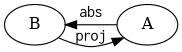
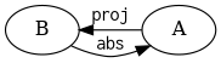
  digraph {
    node [shape=ellipse]
    edge [fontname=courier]
    n1 [label=B]
    n2 [label=A]
    subgraph sub_1 {
      rank=source
      n1
    }
    subgraph sub_2 {
      rank=source
      n2
    }
-   n1 -> n2 [label=proj]
-   n2 -> n1 [label=abs]
+   n1 -> n2 [label=abs]
+   n2 -> n1 [label=proj]
  }
